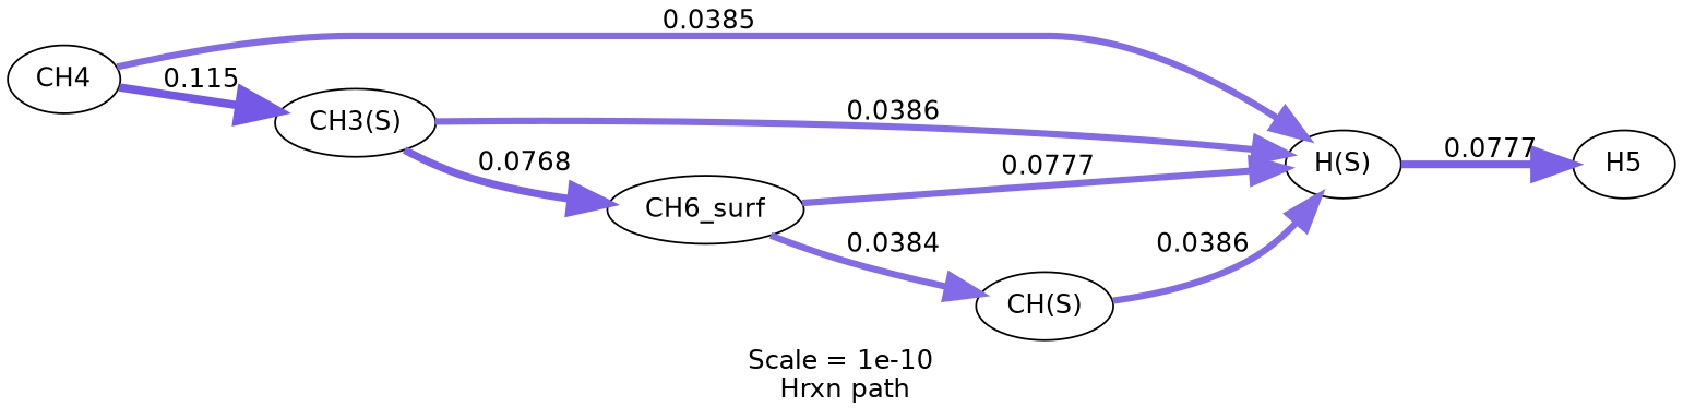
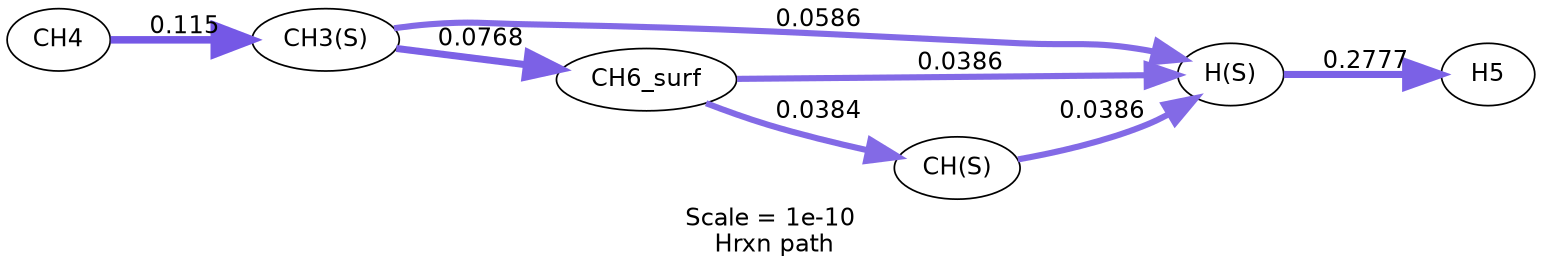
  digraph {
    fontname=Helvetica
    label="Scale = 1e-10\l Hrxn path"
    rankdir=LR
    node [fontname=Helvetica]
    edge [arrowsize=1.77 color="0.7, 0.539, 0.9" fontname=Helvetica style="setlinewidth(3.54)"]
    n1 [label="H(S)"]
    n2 [label=H5]
    n3 [label=CH4]
    n4 [label="CH3(S)"]
    n5 [label=CH6_surf]
    n6 [label="CH(S)"]
-   n1 -> n2 [arrowsize=2.04 color="0.7, 0.578, 0.9" label=" 0.0777" style="setlinewidth(4.07)"]
-   n3 -> n1 [color="0.7, 0.538, 0.9" label=" 0.0385"]
+   n1 -> n2 [arrowsize=2.04 color="0.7, 0.578, 0.9" label=" 0.2777" style="setlinewidth(4.07)"]
    n3 -> n4 [arrowsize=2.18 color="0.7, 0.615, 0.9" label=" 0.115" style="setlinewidth(4.37)"]
-   n4 -> n1 [label=" 0.0386"]
+   n4 -> n1 [label=" 0.0586"]
    n4 -> n5 [arrowsize=2.03 color="0.7, 0.577, 0.9" label=" 0.0768" style="setlinewidth(4.06)"]
-   n5 -> n1 [label=" 0.0777"]
+   n5 -> n1 [label=" 0.0386"]
    n5 -> n6 [color="0.7, 0.538, 0.9" label=" 0.0384"]
    n6 -> n1 [label=" 0.0386"]
  }
